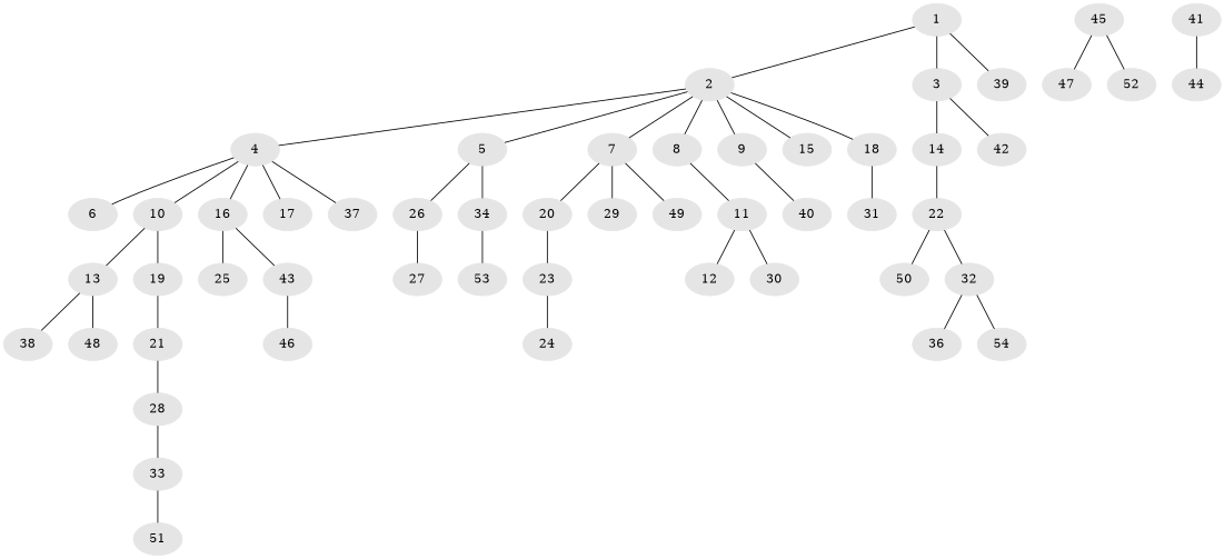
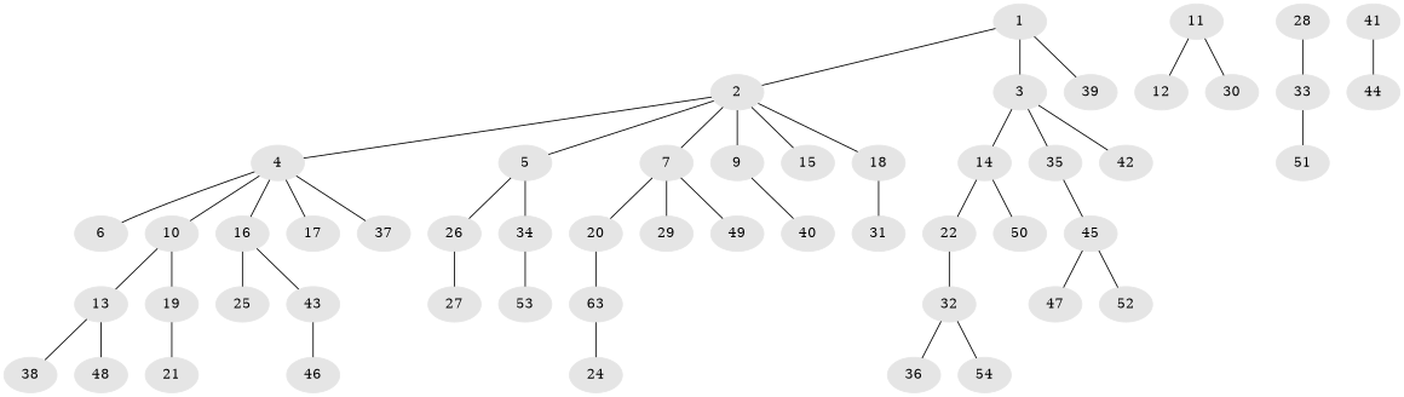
  graph {
    node [color=gray90 style=filled]
    edge [weight=1.0]
    1
    2
    3
    39
    4
    5
    7
-   8
    9
    15
    18
    14
+   35
    42
    6
    10
    16
    17
    37
    26
    34
    20
    29
    49
    11
    40
    31
    22
    45
    13
    19
    25
    43
    27
    53
-   23
+   23 [label=63]
    12
    30
    38
    48
    21
    50
    32
    46
    28
    24
    33
    51
    36
    54
    47
    52
    41
    44
    1 -- 2
    1 -- 3
    1 -- 39
    2 -- 4
    2 -- 5
    2 -- 7
-   2 -- 8
    2 -- 9
    2 -- 15
    2 -- 18
    3 -- 14
+   3 -- 35
    3 -- 42
    4 -- 6
    4 -- 10
    4 -- 16
    4 -- 17
    4 -- 37
    5 -- 26
    5 -- 34
    7 -- 20
    7 -- 29
    7 -- 49
-   8 -- 11
    9 -- 40
    18 -- 31
    14 -- 22
+   35 -- 45
    10 -- 13
    10 -- 19
    16 -- 25
    16 -- 43
    26 -- 27
    34 -- 53
    20 -- 23
    11 -- 12
    11 -- 30
-   22 -- 50
+   14 -- 50
    22 -- 32
    45 -- 47
    45 -- 52
    13 -- 38
    13 -- 48
    19 -- 21
    43 -- 46
    23 -- 24
-   21 -- 28
    32 -- 36
    32 -- 54
    28 -- 33
    33 -- 51
    41 -- 44
  }
